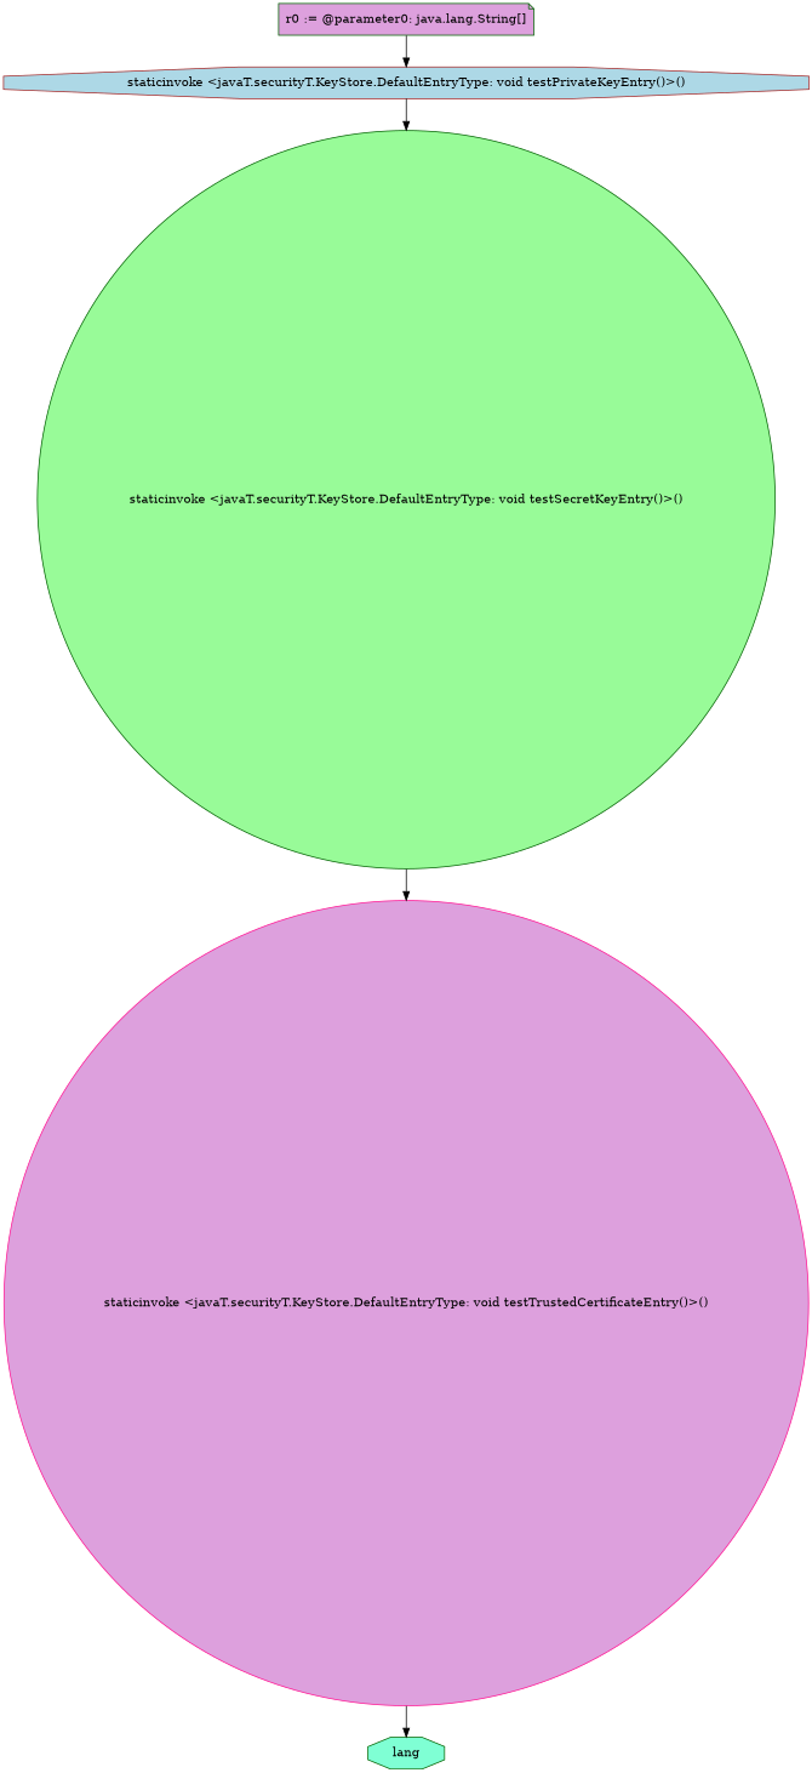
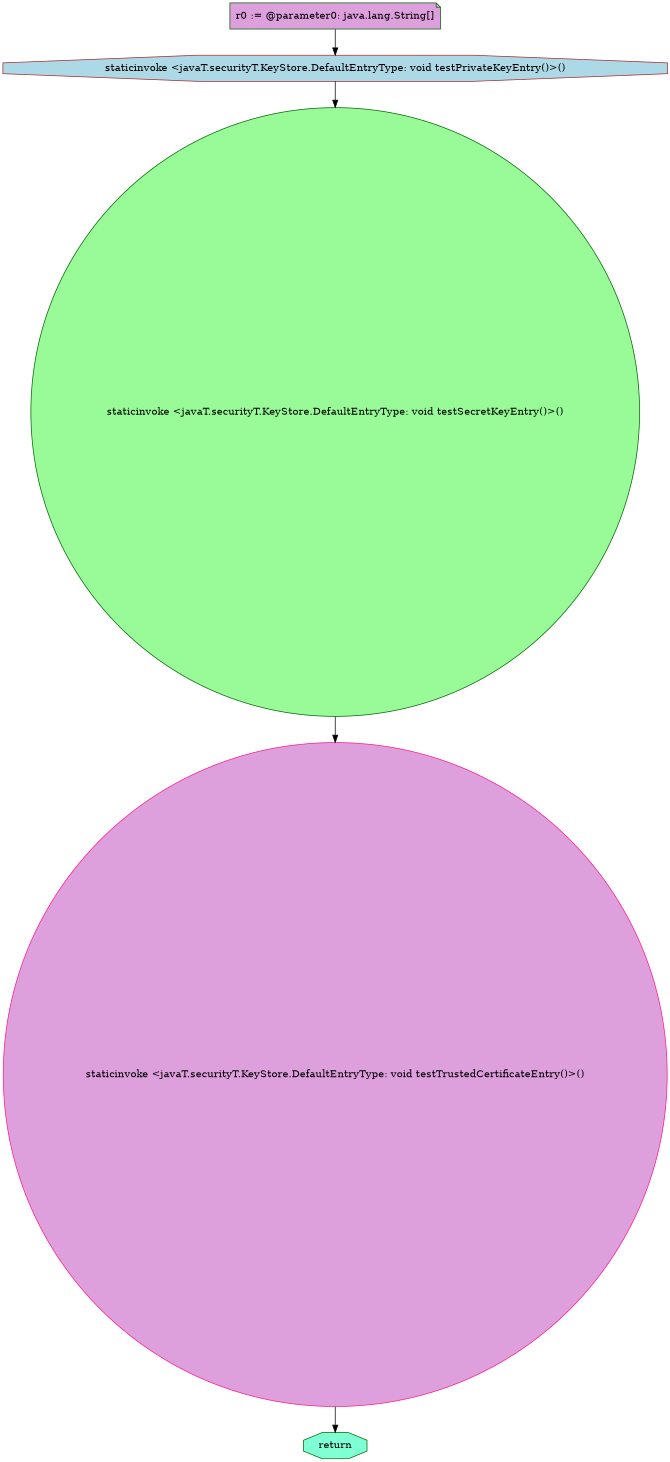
  digraph {
    node [style=filled fillcolor=plum color=darkgreen shape=octagon]
    "r0 := @parameter0: java.lang.String[]" [shape=note]
    "staticinvoke <javaT.securityT.KeyStore.DefaultEntryType: void testPrivateKeyEntry()>()" [fillcolor=lightblue color=brown]
    "staticinvoke <javaT.securityT.KeyStore.DefaultEntryType: void testSecretKeyEntry()>()" [fillcolor=palegreen shape=circle]
    "staticinvoke <javaT.securityT.KeyStore.DefaultEntryType: void testTrustedCertificateEntry()>()" [color=deeppink shape=circle]
-   return [fillcolor=aquamarine label=lang]
+   return [fillcolor=aquamarine]
    "r0 := @parameter0: java.lang.String[]" -> "staticinvoke <javaT.securityT.KeyStore.DefaultEntryType: void testPrivateKeyEntry()>()"
    "staticinvoke <javaT.securityT.KeyStore.DefaultEntryType: void testPrivateKeyEntry()>()" -> "staticinvoke <javaT.securityT.KeyStore.DefaultEntryType: void testSecretKeyEntry()>()"
    "staticinvoke <javaT.securityT.KeyStore.DefaultEntryType: void testSecretKeyEntry()>()" -> "staticinvoke <javaT.securityT.KeyStore.DefaultEntryType: void testTrustedCertificateEntry()>()"
    "staticinvoke <javaT.securityT.KeyStore.DefaultEntryType: void testTrustedCertificateEntry()>()" -> return
  }
